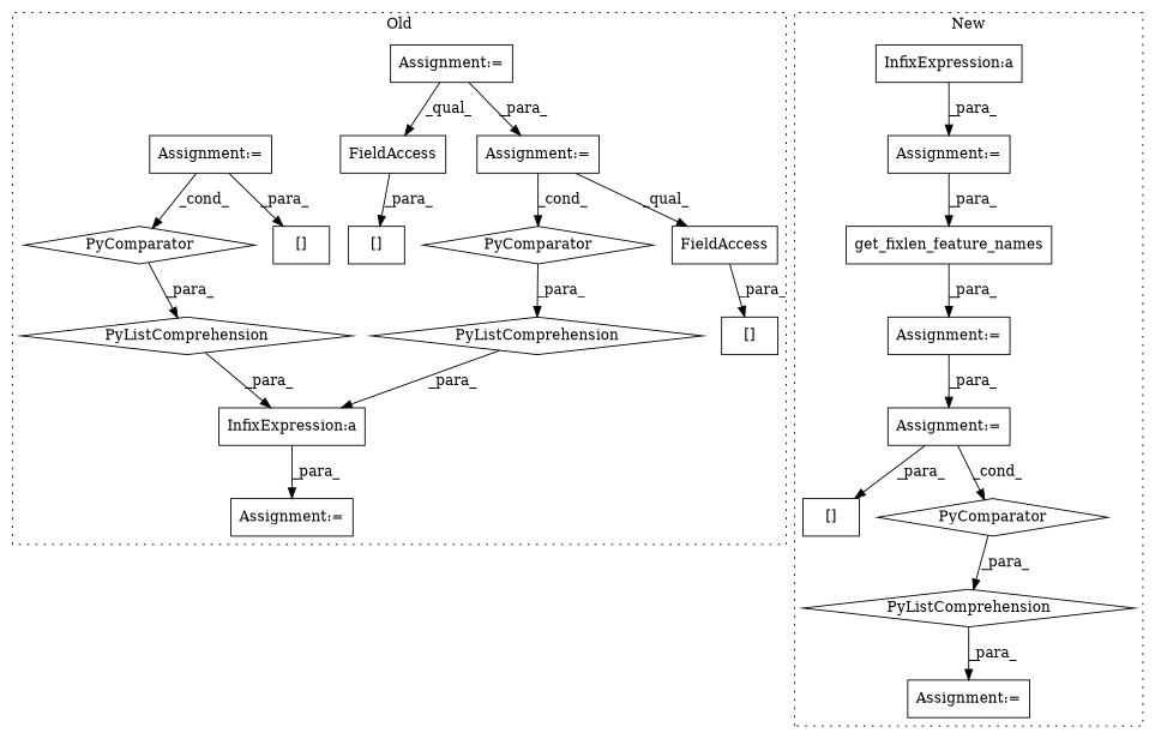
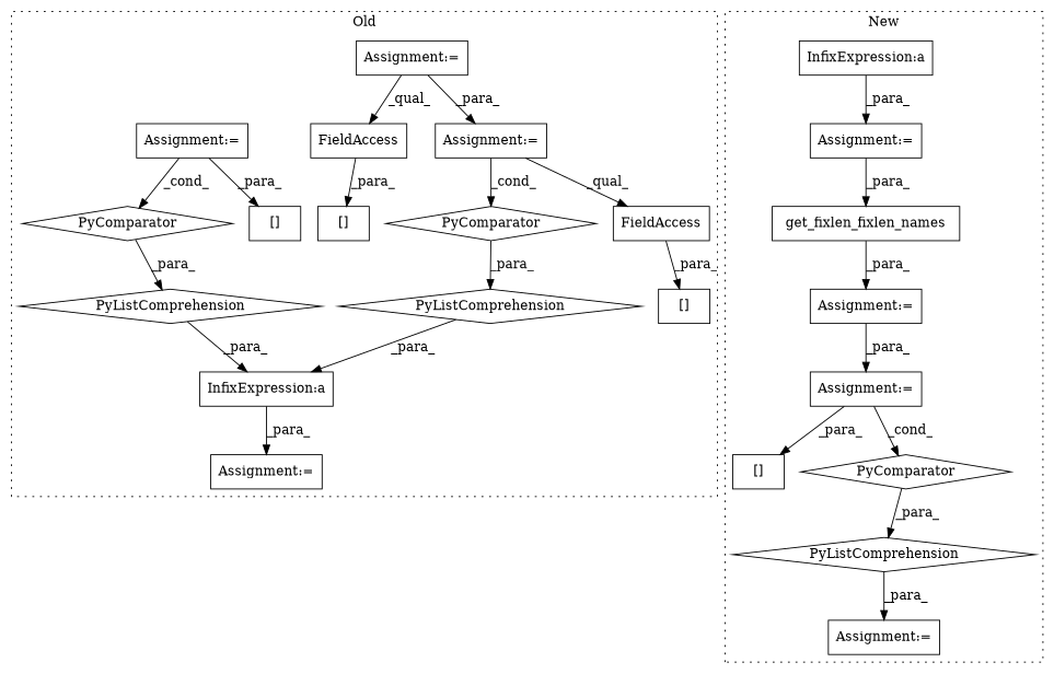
  digraph {
    node [a=7 l=1 s=2457 shape=box]
    n1 [a=109 l=139 label=PyListComprehension s=2513 shape=diamond]
    n2 [a=27 l=10 label="InfixExpression:a" s=2503]
    n3 [a=109 l=153 label=PyListComprehension s=2350 shape=diamond]
    n4 [a=113 l=38 label=PyComparator shape=diamond]
    n5 [l=33 label="Assignment:=" s=1872]
    n6 [a=2 l="6,1" label="[]" s="2176,2191"]
    n7 [a=113 l=37 label=PyComparator s=2607 shape=diamond]
    n8 [a=2 l="5,1" label="[]" s="2513,2527"]
    n9 [a=22 l=9 label=FieldAccess s=2518]
    n10 [a=22 l=9 label=FieldAccess s=2182]
    n11 [l=37 label="Assignment:=" s=2607]
    n12 [label="Assignment:=" s=2335]
    n13 [l=38 label="Assignment:="]
    n14 [a=2 l="5,1" label="[]" s="2350,2364"]
-   n15 [a=32 l="25,1" label=get_fixlen_feature_names s="2259,2328"]
+   n15 [a=32 l="25,1" label=get_fixlen_fixlen_names s="2259,2328"]
    n16 [a=27 l=10 label="InfixExpression:a" s=1992]
    n17 [a=2 l="6,1" label="[]" s="2433,2443"]
    n18 [a=109 l=122 label=PyListComprehension s=2433 shape=diamond]
    n19 [a=113 l=39 label=PyComparator s=2508 shape=diamond]
    n20 [l=39 label="Assignment:=" s=2508]
    n21 [label="Assignment:=" s=2154]
    n22 [label="Assignment:=" s=2258]
    n23 [l=14 label="Assignment:=" s=2419]
    subgraph cluster_1 {
      label=Old
      style=dotted
      n1
      n2
      n3
      n4
      n5
      n6
      n7
      n8
      n9
      n10
      n11
      n12
      n13
      n14
    }
    subgraph cluster_2 {
      label=New
      style=dotted
      n15
      n16
      n17
      n18
      n19
      n20
      n21
      n22
      n23
    }
    n1 -> n2 [label=_para_]
    n2 -> n12 [label=_para_]
    n3 -> n2 [label=_para_]
    n4 -> n3 [label=_para_]
    n5 -> n10 [label=_qual_]
    n5 -> n11 [label=_para_]
    n7 -> n1 [label=_para_]
    n9 -> n8 [label=_para_]
    n10 -> n6 [label=_para_]
    n11 -> n7 [label=_cond_]
    n11 -> n9 [label=_qual_]
    n13 -> n4 [label=_cond_]
    n13 -> n14 [label=_para_]
    n15 -> n22 [label=_para_]
    n16 -> n21 [label=_para_]
    n18 -> n23 [label=_para_]
    n19 -> n18 [label=_para_]
    n20 -> n17 [label=_para_]
    n20 -> n19 [label=_cond_]
    n21 -> n15 [label=_para_]
    n22 -> n20 [label=_para_]
  }
